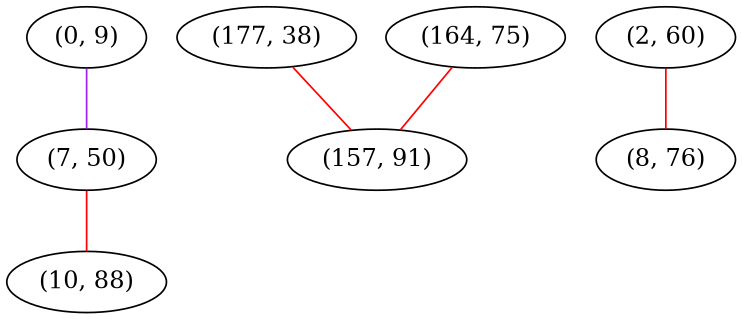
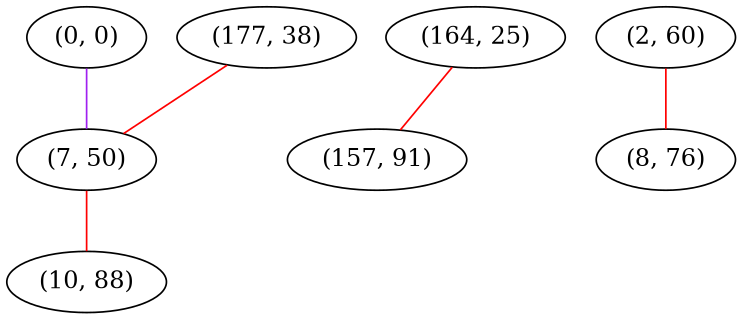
  graph {
    edge [color=red weight=1]
-   "(0, 0)" [label="(0, 9)"]
+   "(0, 0)"
    "(7, 50)"
    n3 [label="(10, 88)"]
    "(177, 38)"
-   "(164, 75)"
+   "(164, 75)" [label="(164, 25)"]
    "(157, 91)"
    "(2, 60)"
    "(8, 76)"
    "(0, 0)" -- "(7, 50)" [color=purple weight=4]
    "(7, 50)" -- n3
-   "(177, 38)" -- "(157, 91)"
+   "(177, 38)" -- "(7, 50)"
    "(164, 75)" -- "(157, 91)"
    "(2, 60)" -- "(8, 76)"
  }
